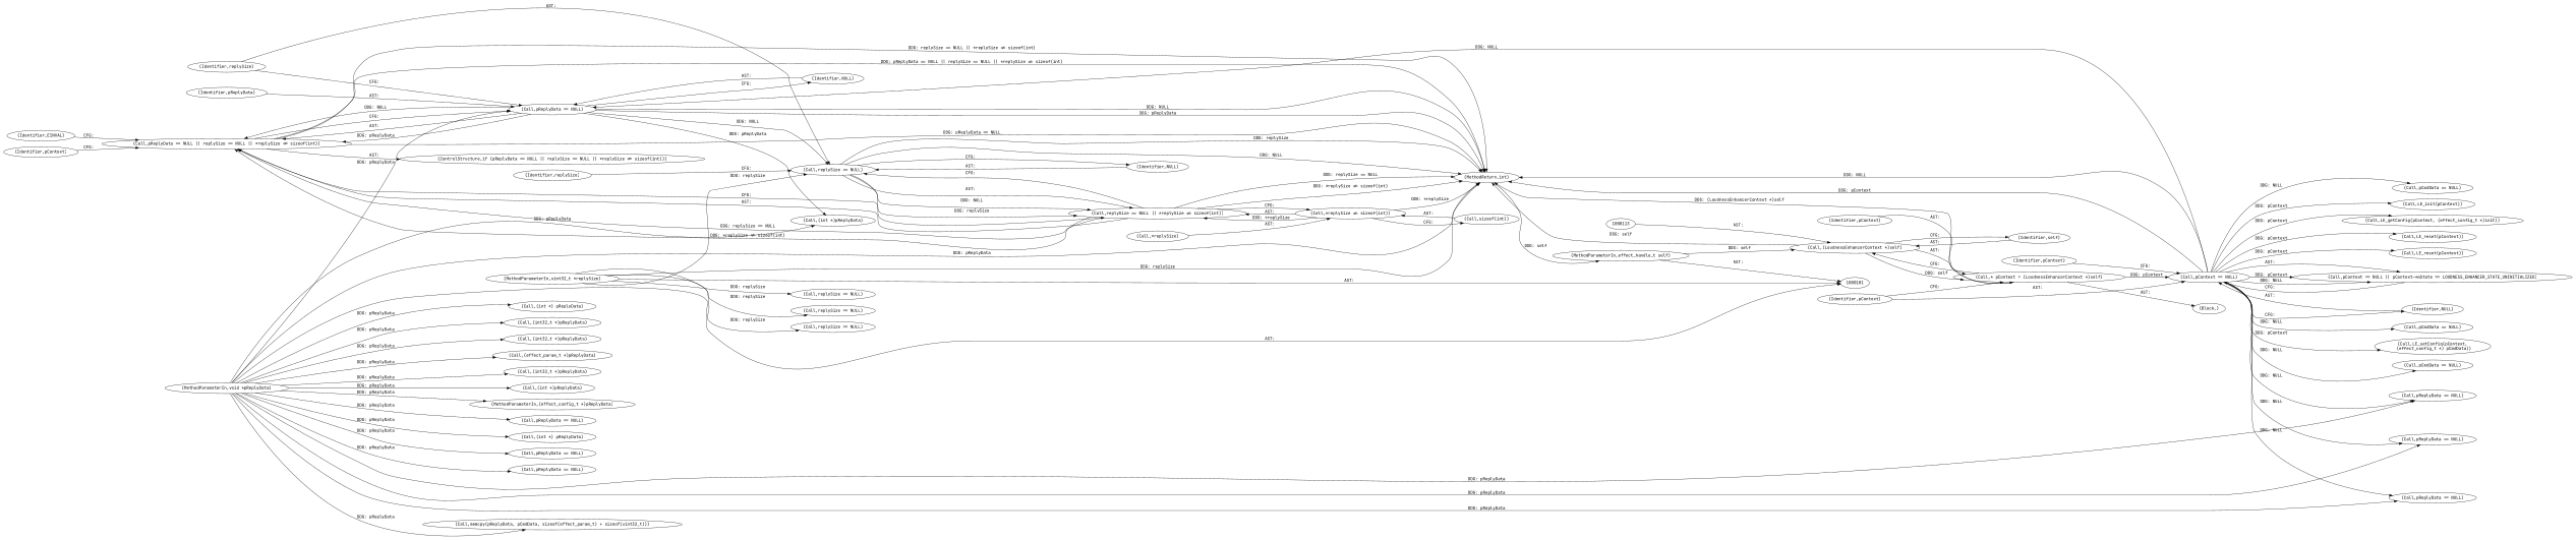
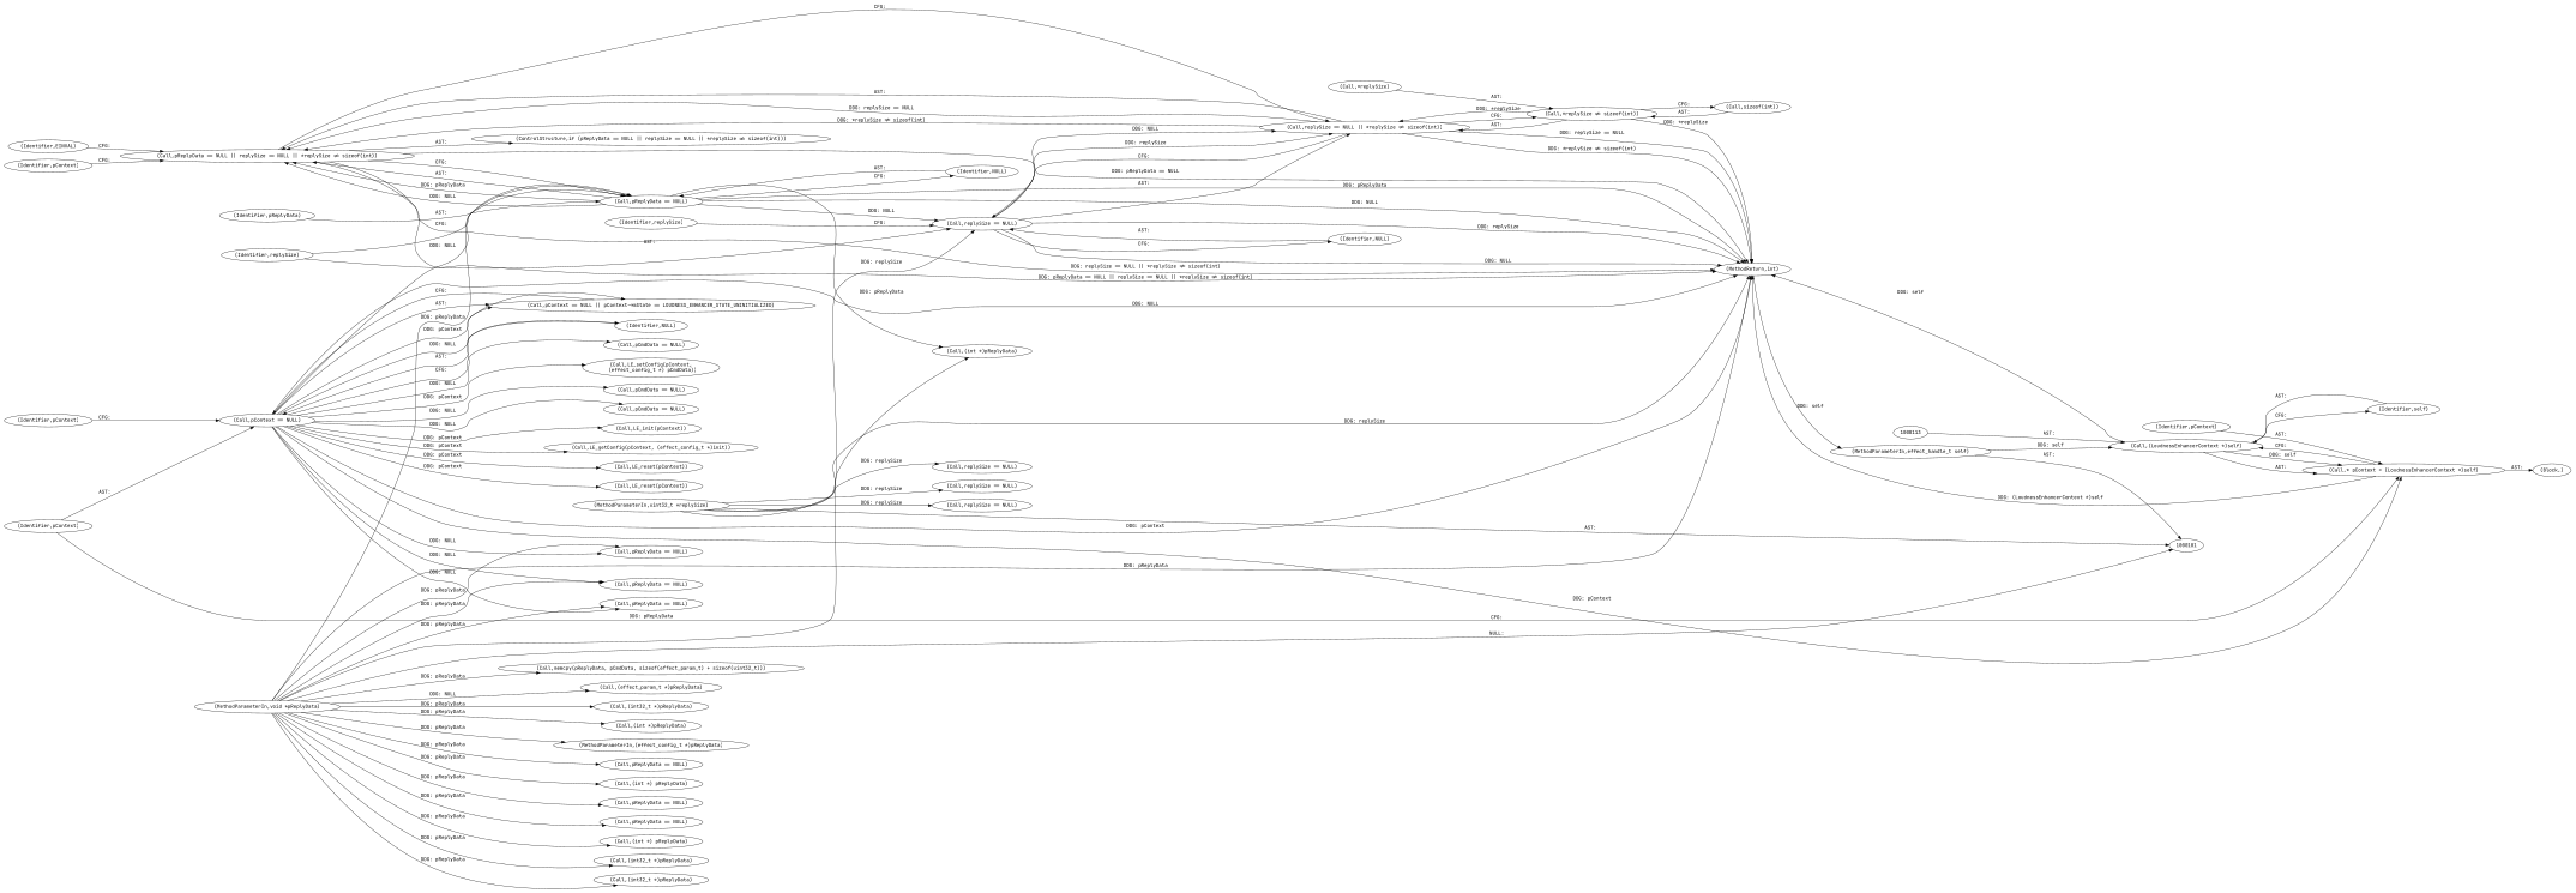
  digraph {
    fontname="JetBrains Mono"
    rankdir=LR
    node [fontname="JetBrains Mono"]
    edge [fontname="JetBrains Mono"]
    n1 [label="(Call,pReplyData == NULL || replySize == NULL || *replySize != sizeof(int))"]
    n2 [label="(Call,pReplyData == NULL)"]
    n3 [label="(Call,replySize == NULL || *replySize != sizeof(int))"]
    n4 [label="(ControlStructure,if (pReplyData == NULL || replySize == NULL || *replySize != sizeof(int)))"]
    n5 [label="(MethodReturn,int)"]
    n6 [label="(Call,replySize == NULL)"]
    n7 [label="(Identifier,NULL)"]
    n8 [label="(Call,(int *)pReplyData)"]
    n9 [label="(Call,*replySize != sizeof(int))"]
    n10 [label="(MethodParameterIn,effect_handle_t self)"]
    n11 [label="(Identifier,NULL)"]
    n12 [label="(MethodParameterIn,void *pReplyData)"]
    n13 [label="(Call,memcpy(pReplyData, pCmdData, sizeof(effect_param_t) + sizeof(uint32_t)))"]
    n14 [label="(Call,pReplyData == NULL)"]
    n15 [label="(Call,(int *) pReplyData)"]
    n16 [label="(Call,(int32_t *)pReplyData)"]
    n17 [label="(Call,pReplyData == NULL)"]
    n18 [label="(Call,(int32_t *)pReplyData)"]
    n19 [label="(Call,(effect_param_t *)pReplyData)"]
    n20 [label="(Call,(int32_t *)pReplyData)"]
    n21 [label="(Call,(int *)pReplyData)"]
    n22 [label="(MethodParameterIn,(effect_config_t *)pReplyData)"]
    n23 [label="(Call,pReplyData == NULL)"]
    n24 [label="(Call,pReplyData == NULL)"]
    n25 [label="(Call,(int *) pReplyData)"]
    n26 [label="(Call,pReplyData == NULL)"]
    n27 [label="(Call,pReplyData == NULL)"]
    1000101
    n29 [label="(Call,pContext == NULL)"]
    n30 [label="(Call,LE_reset(pContext))"]
    n31 [label="(Call,LE_reset(pContext))"]
    n32 [label="(Call,pContext == NULL || pContext->mState == LOUDNESS_ENHANCER_STATE_UNINITIALIZED)"]
    n33 [label="(Identifier,NULL)"]
    n34 [label="(Call,pCmdData == NULL)"]
    n35 [label="(Call,LE_setConfig(pContext,\n (effect_config_t *) pCmdData))"]
    n36 [label="(Call,pCmdData == NULL)"]
    n37 [label="(Call,pCmdData == NULL)"]
    n38 [label="(Call,LE_init(pContext))"]
    n39 [label="(Call,LE_getConfig(pContext, (effect_config_t *)init))"]
    n40 [label="(Call,* pContext = (LoudnessEnhancerContext *)self)"]
    n41 [label="(Call,(LoudnessEnhancerContext *)self)"]
    n42 [label="(Block,)"]
    n43 [label="(Identifier,self)"]
    n44 [label="(Call,sizeof(int))"]
    n45 [label="(MethodParameterIn,uint32_t *replySize)"]
    n46 [label="(Call,replySize == NULL)"]
    n47 [label="(Call,replySize == NULL)"]
    n48 [label="(Call,replySize == NULL)"]
    n49 [label="(Identifier,replySize)"]
    n50 [label="(Identifier,pReplyData)"]
    n51 [label="(Identifier,replySize)"]
    n52 [label="(Identifier,pContext)"]
    n53 [label="(Identifier,pContext)"]
    n54 [label="(Call,*replySize)"]
    n55 [label="(Identifier,EINVAL)"]
    n56 [label="(Identifier,pContext)"]
    n57 [label="(Identifier,pContext)"]
    1000113
    n1 -> n2 [label="CFG: "]
    n1 -> n3 [label="CFG: "]
    n1 -> n4 [label="AST: "]
    n1 -> n5 [label="DDG: pReplyData == NULL"]
    n1 -> n5 [label="DDG: replySize == NULL || *replySize != sizeof(int)"]
    n1 -> n5 [label="DDG: pReplyData == NULL || replySize == NULL || *replySize != sizeof(int)"]
    n2 -> n1 [label="AST: "]
    n2 -> n1 [label="DDG: pReplyData"]
    n2 -> n1 [label="DDG: NULL"]
    n2 -> n5 [label="DDG: NULL"]
    n2 -> n5 [label="DDG: pReplyData"]
    n2 -> n6 [label="DDG: NULL"]
    n2 -> n7 [label="CFG: "]
    n2 -> n8 [label="DDG: pReplyData"]
    n3 -> n1 [label="AST: "]
    n3 -> n1 [label="DDG: replySize == NULL"]
    n3 -> n1 [label="DDG: *replySize != sizeof(int)"]
    n3 -> n5 [label="DDG: replySize == NULL"]
    n3 -> n5 [label="DDG: *replySize != sizeof(int)"]
    n3 -> n6 [label="CFG: "]
    n3 -> n9 [label="CFG: "]
    n5 -> n10 [label="DDG: self"]
    n6 -> n3 [label="AST: "]
    n6 -> n3 [label="DDG: replySize"]
    n6 -> n3 [label="DDG: NULL"]
    n6 -> n5 [label="DDG: replySize"]
    n6 -> n5 [label="DDG: NULL"]
    n6 -> n11 [label="CFG: "]
    n7 -> n2 [label="AST: "]
    n9 -> n3 [label="AST: "]
    n9 -> n3 [label="DDG: *replySize"]
    n9 -> n5 [label="DDG: *replySize"]
    n9 -> n44 [label="CFG: "]
    n10 -> 1000101 [label="AST: "]
    n10 -> n41 [label="DDG: self"]
    n11 -> n6 [label="AST: "]
    n12 -> n2 [label="DDG: pReplyData"]
    n12 -> n5 [label="DDG: pReplyData"]
    n12 -> n8 [label="DDG: pReplyData"]
    n12 -> n13 [label="DDG: pReplyData"]
    n12 -> n14 [label="DDG: pReplyData"]
    n12 -> n15 [label="DDG: pReplyData"]
    n12 -> n16 [label="DDG: pReplyData"]
    n12 -> n17 [label="DDG: pReplyData"]
    n12 -> n18 [label="DDG: pReplyData"]
-   n12 -> n19 [label="DDG: pReplyData"]
+   n12 -> n19 [label="DDG: NULL"]
    n12 -> n20 [label="DDG: pReplyData"]
    n12 -> n21 [label="DDG: pReplyData"]
    n12 -> n22 [label="DDG: pReplyData"]
    n12 -> n23 [label="DDG: pReplyData"]
    n12 -> n24 [label="DDG: pReplyData"]
    n12 -> n25 [label="DDG: pReplyData"]
    n12 -> n26 [label="DDG: pReplyData"]
    n12 -> n27 [label="DDG: pReplyData"]
-   n12 -> 1000101 [label="AST: "]
+   n12 -> 1000101 [label="NULL: "]
    n29 -> n2 [label="DDG: NULL"]
    n29 -> n5 [label="DDG: NULL"]
    n29 -> n5 [label="DDG: pContext"]
    n29 -> n14 [label="DDG: NULL"]
    n29 -> n17 [label="DDG: NULL"]
    n29 -> n23 [label="DDG: NULL"]
    n29 -> n30 [label="DDG: pContext"]
    n29 -> n31 [label="DDG: pContext"]
    n29 -> n32 [label="AST: "]
    n29 -> n32 [label="DDG: pContext"]
    n29 -> n32 [label="DDG: NULL"]
    n29 -> n33 [label="CFG: "]
    n29 -> n34 [label="DDG: NULL"]
    n29 -> n35 [label="DDG: pContext"]
    n29 -> n36 [label="DDG: NULL"]
    n29 -> n37 [label="DDG: NULL"]
    n29 -> n38 [label="DDG: pContext"]
    n29 -> n39 [label="DDG: pContext"]
    n32 -> n29 [label="CFG: "]
    n33 -> n29 [label="AST: "]
    n40 -> n5 [label="DDG: (LoudnessEnhancerContext *)self"]
-   n40 -> n29 [label="DDG: pContext"]
+   n29 -> n40 [label="DDG: pContext"]
    n40 -> n41 [label="CFG: "]
    n40 -> n42 [label="AST: "]
    n41 -> n5 [label="DDG: self"]
    n41 -> n40 [label="AST: "]
    n41 -> n40 [label="DDG: self"]
    n41 -> n43 [label="CFG: "]
    n43 -> n41 [label="AST: "]
    n44 -> n9 [label="AST: "]
    n45 -> n5 [label="DDG: replySize"]
    n45 -> n6 [label="DDG: replySize"]
    n45 -> 1000101 [label="AST: "]
    n45 -> n46 [label="DDG: replySize"]
    n45 -> n47 [label="DDG: replySize"]
    n45 -> n48 [label="DDG: replySize"]
    n49 -> n6 [label="CFG: "]
    n50 -> n2 [label="AST: "]
    n51 -> n2 [label="CFG: "]
    n51 -> n6 [label="AST: "]
    n52 -> n29 [label="CFG: "]
    n53 -> n40 [label="AST: "]
    n54 -> n9 [label="AST: "]
    n55 -> n1 [label="CFG: "]
    n56 -> n1 [label="CFG: "]
    n57 -> n29 [label="AST: "]
    n57 -> n40 [label="CFG: "]
    1000113 -> n41 [label="AST: "]
  }
